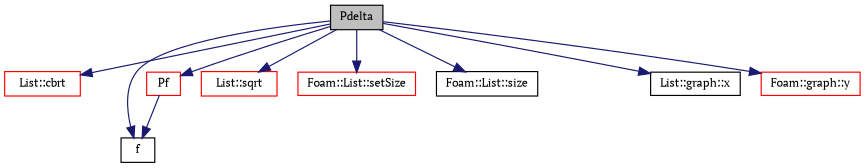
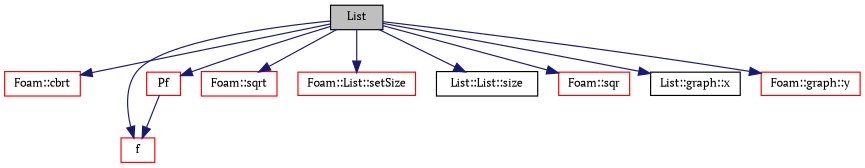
  digraph {
    fontname="PT Serif"
    rankdir=TB
    node [color=red fontname="PT Serif" fontsize=10 shape=record]
    edge [color=midnightblue fontname="PT Serif" fontsize=10 labelfontname=FreeSans labelfontsize=10 style=solid]
-   n1 [color=black fillcolor=grey75 fontcolor=black height=0.2 label=Pdelta style=filled width=0.4]
-   n2 [height=0.2 label="List::cbrt" width=0.4]
-   n3 [color=black height=0.2 label=f width=0.4]
+   n1 [color=black fillcolor=grey75 fontcolor=black height=0.2 label=List style=filled width=0.4]
+   n2 [height=0.2 label="Foam::cbrt" width=0.4]
+   n3 [height=0.2 label=f width=0.4]
    n4 [height=0.2 label=Pf width=0.4]
-   n5 [height=0.2 label="List::sqrt" width=0.4]
+   n5 [height=0.2 label="Foam::sqrt" width=0.4]
    n6 [height=0.2 label="Foam::List::setSize" width=0.4]
-   n7 [color=black height=0.2 label="Foam::List::size" width=0.4]
+   n7 [color=black height=0.2 label="List::List::size" width=0.4]
+   n8 [height=0.2 label="Foam::sqr" width=0.4]
    n9 [color=black height=0.2 label="List::graph::x" width=0.4]
    n10 [height=0.2 label="Foam::graph::y" width=0.4]
    n1 -> n2
    n1 -> n3
    n1 -> n4
    n1 -> n5
    n1 -> n6
    n1 -> n7
+   n1 -> n8
    n1 -> n9
    n1 -> n10
    n4 -> n3
  }
